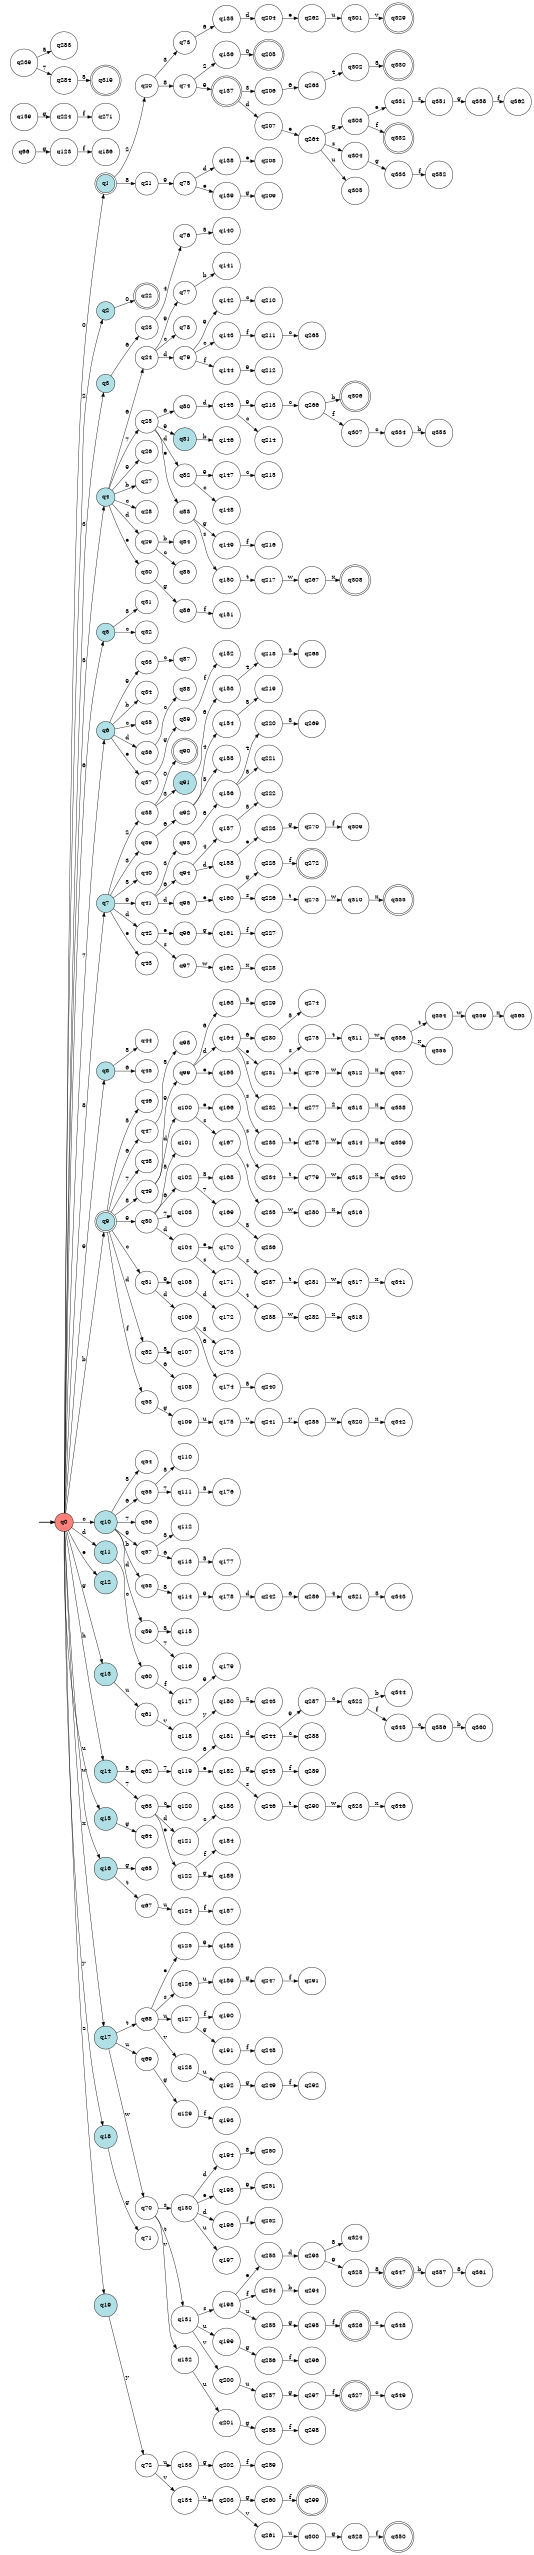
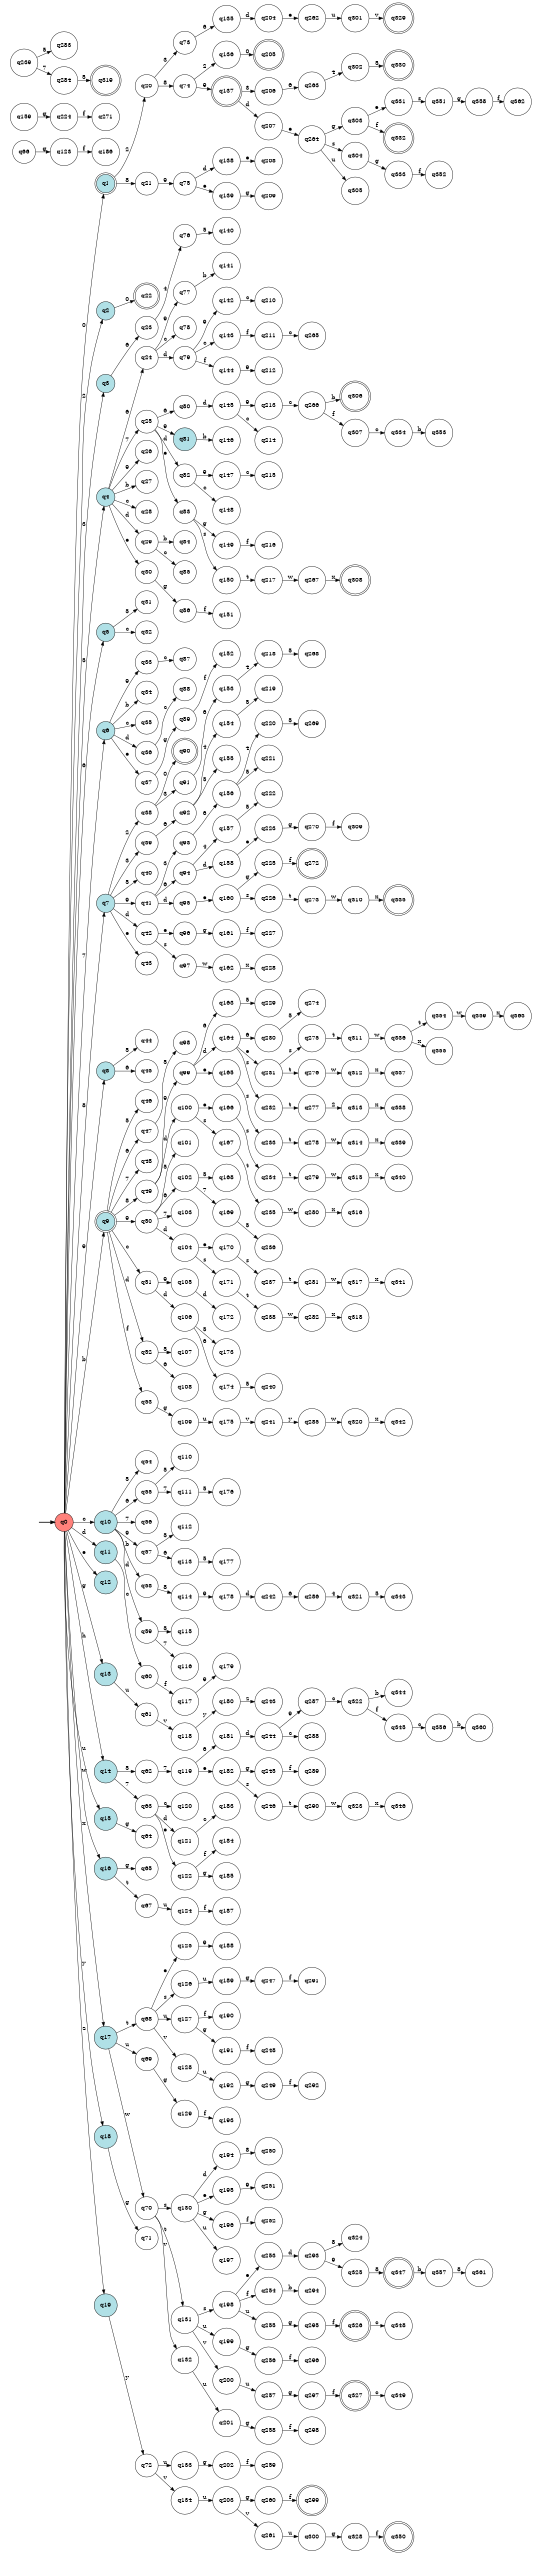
  digraph {
    rankdir=LR
    node [shape=circle style=filled color=black fillcolor=white]
    __start0 [height=0 shape=none style=invis width=0 color="" fillcolor=""]
    n2 [fillcolor="#ff817b" label=q0]
    n3 [fillcolor=powderblue label=q1 shape=doublecircle style="rounded,filled"]
    n4 [fillcolor=powderblue label=q2]
    n5 [fillcolor=powderblue label=q3]
    n6 [fillcolor=powderblue label=q4]
    n7 [fillcolor=powderblue label=q5]
    n8 [fillcolor=powderblue label=q6]
    n9 [fillcolor=powderblue label=q7]
    n10 [fillcolor=powderblue label=q8]
    n11 [fillcolor=powderblue label=q9 shape=doublecircle style="rounded,filled"]
    n12 [fillcolor=powderblue label=q10]
    n13 [fillcolor=powderblue label=q11]
    n14 [fillcolor=powderblue label=q12]
    n15 [fillcolor=powderblue label=q13]
    n16 [fillcolor=powderblue label=q14]
    n17 [fillcolor=powderblue label=q15]
    n18 [fillcolor=powderblue label=q16]
    n19 [fillcolor=powderblue label=q17]
    n20 [fillcolor=powderblue label=q18]
    n21 [fillcolor=powderblue label=q19]
    n22 [label=q20]
    n23 [label=q21]
    n24 [label=q22 shape=doublecircle style="rounded,filled"]
    n25 [label=q23]
    n26 [label=q24]
    n27 [label=q25]
    n28 [label=q26]
    n29 [label=q27]
    n30 [label=q28]
    n31 [label=q29]
    n32 [label=q30]
    n33 [label=q31]
    n34 [label=q32]
    n35 [label=q33]
    n36 [label=q34]
    n37 [label=q35]
    n38 [label=q36]
    n39 [label=q37]
    n40 [label=q38]
    n41 [label=q39]
    n42 [label=q40]
    n43 [label=q41]
    n44 [label=q42]
    n45 [label=q43]
    n46 [label=q44]
    n47 [label=q45]
    n48 [label=q46]
    n49 [label=q47]
    n50 [label=q48]
    n51 [label=q49]
    n52 [label=q50]
    n53 [label=q51]
    n54 [label=q52]
    n55 [label=q53]
    n56 [label=q54]
    n57 [label=q55]
    n58 [label=q56]
    n59 [label=q57]
    n60 [label=q58]
    n61 [label=q59]
    n62 [label=q60]
    n63 [label=q61]
    n64 [label=q62]
    n65 [label=q63]
    n66 [label=q64]
    n67 [label=q65]
    n68 [label=q67]
    n69 [label=q68]
    n70 [label=q69]
    n71 [label=q70]
    n72 [label=q71]
    n73 [label=q72]
    n74 [label=q73]
    n75 [label=q74]
    n76 [label=q75]
    n77 [label=q76]
    n78 [label=q77]
    n79 [label=q78]
    n80 [label=q79]
    n81 [label=q80]
    n82 [fillcolor=powderblue label=q81]
    n83 [label=q82]
    n84 [label=q83]
    n85 [label=q84]
    n86 [label=q85]
    n87 [label=q86]
    n88 [label=q87]
    n89 [label=q88]
    n90 [label=q89]
    n91 [label=q90 shape=doublecircle style="rounded,filled"]
-   n92 [fillcolor=powderblue label=q91]
+   n92 [label=q91]
    n93 [label=q92]
    n94 [label=q93]
    n95 [label=q94]
    n96 [label=q95]
    n97 [label=q96]
    n98 [label=q97]
    n99 [label=q98]
    n100 [label=q99]
    n101 [label=q100]
    n102 [label=q101]
    n103 [label=q102]
    n104 [label=q103]
    n105 [label=q104]
    n106 [label=q105]
    n107 [label=q106]
    n108 [label=q107]
    n109 [label=q108]
    n110 [label=q109]
    n111 [label=q110]
    n112 [label=q111]
    n113 [label=q112]
    n114 [label=q113]
    n115 [label=q114]
    n116 [label=q115]
    n117 [label=q116]
    n118 [label=q117]
    n119 [label=q118]
    n120 [label=q119]
    n121 [label=q120]
    n122 [label=q121]
    n123 [label=q122]
    n124 [label=q66]
    n125 [label=q123]
    n126 [label=q124]
    n127 [label=q125]
    n128 [label=q126]
    n129 [label=q127]
    n130 [label=q128]
    n131 [label=q129]
    n132 [label=q130]
    n133 [label=q131]
    n134 [label=q132]
    n135 [label=q133]
    n136 [label=q134]
    n137 [label=q135]
    n138 [label=q136]
    n139 [label=q137 shape=doublecircle style="rounded,filled"]
    n140 [label=q138]
    n141 [label=q139]
    n142 [label=q140]
    n143 [label=q141]
    n144 [label=q142]
    n145 [label=q143]
    n146 [label=q144]
    n147 [label=q145]
    n148 [label=q146]
    n149 [label=q147]
    n150 [label=q148]
    n151 [label=q149]
    n152 [label=q150]
    n153 [label=q151]
    n154 [label=q152]
    n155 [label=q153]
    n156 [label=q154]
    n157 [label=q155]
    n158 [label=q156]
    n159 [label=q157]
    n160 [label=q158]
    n161 [label=q160]
    n162 [label=q161]
    n163 [label=q162]
    n164 [label=q163]
    n165 [label=q164]
    n166 [label=q165]
    n167 [label=q166]
    n168 [label=q167]
    n169 [label=q168]
    n170 [label=q169]
    n171 [label=q170]
    n172 [label=q171]
    n173 [label=q172]
    n174 [label=q173]
    n175 [label=q174]
    n176 [label=q175]
    n177 [label=q176]
    n178 [label=q177]
    n179 [label=q178]
    n180 [label=q179]
    n181 [label=q180]
    n182 [label=q181]
    n183 [label=q182]
    n184 [label=q183]
    n185 [label=q184]
    n186 [label=q185]
    n187 [label=q186]
    n188 [label=q187]
    n189 [label=q188]
    n190 [label=q189]
    n191 [label=q190]
    n192 [label=q191]
    n193 [label=q192]
    n194 [label=q193]
    n195 [label=q194]
    n196 [label=q195]
    n197 [label=q196]
    n198 [label=q197]
    n199 [label=q198]
    n200 [label=q199]
    n201 [label=q200]
    n202 [label=q201]
    n203 [label=q202]
    n204 [label=q203]
    n205 [label=q204]
    n206 [label=q205 shape=doublecircle style="rounded,filled"]
    n207 [label=q206]
    n208 [label=q207]
    n209 [label=q208]
    n210 [label=q209]
    n211 [label=q210]
    n212 [label=q211]
    n213 [label=q212]
    n214 [label=q213]
    n215 [label=q214]
    n216 [label=q215]
    n217 [label=q216]
    n218 [label=q217]
    n219 [label=q218]
    n220 [label=q219]
    n221 [label=q220]
    n222 [label=q221]
    n223 [label=q222]
    n224 [label=q223]
    n225 [label=q159]
    n226 [label=q224]
    n227 [label=q225]
    n228 [label=q226]
    n229 [label=q227]
    n230 [label=q228]
    n231 [label=q229]
    n232 [label=q230]
    n233 [label=q231]
    n234 [label=q232]
    n235 [label=q233]
    n236 [label=q234]
    n237 [label=q235]
    n238 [label=q236]
    n239 [label=q237]
    n240 [label=q238]
    n241 [label=q240]
    n242 [label=q241]
    n243 [label=q242]
    n244 [label=q243]
    n245 [label=q244]
    n246 [label=q245]
    n247 [label=q246]
    n248 [label=q247]
    n249 [label=q248]
    n250 [label=q249]
    n251 [label=q250]
    n252 [label=q251]
    n253 [label=q252]
    n254 [label=q253]
    n255 [label=q254]
    n256 [label=q255]
    n257 [label=q256]
    n258 [label=q257]
    n259 [label=q258]
    n260 [label=q259]
    n261 [label=q260]
    n262 [label=q261]
    n263 [label=q262]
    n264 [label=q263]
    n265 [label=q264]
    n266 [label=q265]
    n267 [label=q266]
    n268 [label=q267]
    n269 [label=q268]
    n270 [label=q269]
    n271 [label=q270]
    n272 [label=q271]
    n273 [label=q272 shape=doublecircle style="rounded,filled"]
    n274 [label=q273]
    n275 [label=q274]
    n276 [label=q275]
    n277 [label=q276]
    n278 [label=q277]
    n279 [label=q278]
-   n280 [label=q779]
+   n280 [label=q279]
    n281 [label=q280]
    n282 [label=q281]
    n283 [label=q282]
    n284 [label=q239]
    n285 [label=q283]
    n286 [label=q284]
    n287 [label=q285]
    n288 [label=q286]
    n289 [label=q287]
    n290 [label=q288]
    n291 [label=q289]
    n292 [label=q290]
    n293 [label=q291]
    n294 [label=q292]
    n295 [label=q293]
    n296 [label=q294]
    n297 [label=q295]
    n298 [label=q296]
    n299 [label=q297]
    n300 [label=q298]
    n301 [label=q299 shape=doublecircle style="rounded,filled"]
    n302 [label=q300]
    n303 [label=q301]
    n304 [label=q302]
    n305 [label=q303]
    n306 [label=q304]
    n307 [label=q305]
    n308 [label=q306 shape=doublecircle style="rounded,filled"]
    n309 [label=q307]
    n310 [label=q308 shape=doublecircle style="rounded,filled"]
    n311 [label=q309]
    n312 [label=q310]
    n313 [label=q311]
    n314 [label=q312]
    n315 [label=q313]
    n316 [label=q314]
    n317 [label=q315]
    n318 [label=q316]
    n319 [label=q317]
    n320 [label=q318]
    n321 [label=q319 shape=doublecircle style="rounded,filled"]
    n322 [label=q320]
    n323 [label=q321]
    n324 [label=q322]
    n325 [label=q323]
    n326 [label=q324]
    n327 [label=q325]
    n328 [label=q326 shape=doublecircle style="rounded,filled"]
    n329 [label=q327 shape=doublecircle style="rounded,filled"]
    n330 [label=q328]
    n331 [label=q329 shape=doublecircle style="rounded,filled"]
    n332 [label=q330 shape=doublecircle style="rounded,filled"]
    n333 [label=q331]
    n334 [label=q332 shape=doublecircle style="rounded,filled"]
    n335 [label=q333]
    n336 [label=q334]
    n337 [label=q335 shape=doublecircle style="rounded,filled"]
    n338 [label=q336]
    n339 [label=q337]
    n340 [label=q338]
    n341 [label=q339]
    n342 [label=q340]
    n343 [label=q341]
    n344 [label=q342]
    n345 [label=q343]
    n346 [label=q344]
    n347 [label=q345]
    n348 [label=q346]
    n349 [label=q347 shape=doublecircle style="rounded,filled"]
    n350 [label=q348]
    n351 [label=q349]
    n352 [label=q350 shape=doublecircle style="rounded,filled"]
    n353 [label=q351]
    n354 [label=q352]
    n355 [label=q353]
    n356 [label=q354]
    n357 [label=q355]
    n358 [label=q356]
    n359 [label=q357]
    n360 [label=q358]
    n361 [label=q359]
    n362 [label=q360]
    n363 [label=q361]
    n364 [label=q362]
    n365 [label=q363]
    subgraph cluster_1 {
      nodesep=0.15
      ranksep=0.15
      style=invis
      __start0
      n2
    }
    __start0 -> n2 [penwidth=2]
    n2 -> n3 [label=0]
    n2 -> n4 [label=2]
    n2 -> n5 [label=3]
    n2 -> n6 [label=5]
    n2 -> n7 [label=6]
    n2 -> n8 [label=7]
    n2 -> n9 [label=8]
    n2 -> n10 [label=9]
    n2 -> n11 [label=b]
    n2 -> n12 [label=c]
    n2 -> n13 [label=d]
    n2 -> n14 [label=e]
    n2 -> n15 [label=g]
    n2 -> n16 [label=h]
    n2 -> n17 [label=u]
    n2 -> n18 [label=w]
    n2 -> n19 [label=x]
    n2 -> n20 [label=y]
    n2 -> n21 [label=z]
    n3 -> n22 [label=2]
    n3 -> n23 [label=8]
    n4 -> n24 [label=0]
    n5 -> n25 [label=6]
    n6 -> n26 [label=6]
    n6 -> n27 [label=7]
    n6 -> n28 [label=9]
    n6 -> n29 [label=b]
    n6 -> n30 [label=c]
    n6 -> n31 [label=d]
    n6 -> n32 [label=e]
    n7 -> n33 [label=5]
    n7 -> n34 [label=c]
    n8 -> n35 [label=9]
    n8 -> n36 [label=b]
    n8 -> n37 [label=c]
    n8 -> n38 [label=d]
    n8 -> n39 [label=e]
    n9 -> n40 [label=2]
    n9 -> n41 [label=3]
    n9 -> n42 [label=5]
    n9 -> n43 [label=9]
    n9 -> n44 [label=d]
    n9 -> n45 [label=e]
    n10 -> n46 [label=5]
    n10 -> n47 [label=6]
    n11 -> n48 [label=5]
    n11 -> n49 [label=6]
    n11 -> n50 [label=7]
    n11 -> n51 [label=8]
    n11 -> n52 [label=9]
    n11 -> n53 [label=c]
    n11 -> n54 [label=d]
    n11 -> n55 [label=f]
    n12 -> n56 [label=5]
    n12 -> n57 [label=6]
    n12 -> n58 [label=7]
    n12 -> n59 [label=9]
    n12 -> n60 [label=b]
    n12 -> n61 [label=d]
    n13 -> n62 [label=c]
    n15 -> n63 [label=u]
    n16 -> n64 [label=5]
    n16 -> n65 [label=7]
    n17 -> n66 [label=g]
    n18 -> n67 [label=g]
    n18 -> n68 [label=t]
    n19 -> n69 [label=t]
    n19 -> n70 [label=u]
    n19 -> n71 [label=w]
    n20 -> n72 [label=g]
    n21 -> n73 [label=y]
    n22 -> n74 [label=3]
    n22 -> n75 [label=8]
    n23 -> n76 [label=9]
    n25 -> n77 [label=4]
    n26 -> n78 [label=9]
    n26 -> n79 [label=c]
    n26 -> n80 [label=d]
    n27 -> n81 [label=6]
    n27 -> n82 [label=9]
    n27 -> n83 [label=d]
    n27 -> n84 [label=e]
    n31 -> n85 [label=b]
    n31 -> n86 [label=c]
    n32 -> n87 [label=g]
    n35 -> n88 [label=c]
    n38 -> n89 [label=c]
    n39 -> n90 [label=g]
    n40 -> n91 [label=0]
    n40 -> n92 [label=3]
    n41 -> n93 [label=6]
    n43 -> n94 [label=3]
    n43 -> n95 [label=6]
    n43 -> n96 [label=d]
    n44 -> n97 [label=e]
    n44 -> n98 [label=s]
    n49 -> n99 [label=5]
    n51 -> n100 [label=9]
    n51 -> n101 [label=d]
    n52 -> n102 [label=5]
    n52 -> n103 [label=6]
    n52 -> n104 [label=7]
    n52 -> n105 [label=d]
    n53 -> n106 [label=9]
    n53 -> n107 [label=d]
    n54 -> n108 [label=5]
    n54 -> n109 [label=6]
    n55 -> n110 [label=g]
    n57 -> n111 [label=5]
    n57 -> n112 [label=7]
    n59 -> n113 [label=5]
    n59 -> n114 [label=6]
    n60 -> n115 [label=8]
    n61 -> n116 [label=5]
    n61 -> n117 [label=7]
    n62 -> n118 [label=f]
    n63 -> n119 [label=v]
    n64 -> n120 [label=7]
    n65 -> n121 [label=c]
    n65 -> n122 [label=d]
    n65 -> n123 [label=e]
    n68 -> n126 [label=u]
    n69 -> n127 [label=e]
    n69 -> n128 [label=s]
    n69 -> n129 [label=u]
    n69 -> n130 [label=v]
    n70 -> n131 [label=g]
    n71 -> n132 [label=s]
    n71 -> n133 [label=t]
    n71 -> n134 [label=v]
    n73 -> n135 [label=u]
    n73 -> n136 [label=v]
    n74 -> n137 [label=6]
    n75 -> n138 [label=2]
    n75 -> n139 [label=9]
    n76 -> n140 [label=d]
    n76 -> n141 [label=e]
    n77 -> n142 [label=5]
    n78 -> n143 [label=b]
    n80 -> n144 [label=9]
    n80 -> n145 [label=c]
    n80 -> n146 [label=f]
    n81 -> n147 [label=d]
    n82 -> n148 [label=b]
    n83 -> n149 [label=9]
    n83 -> n150 [label=c]
    n84 -> n151 [label=g]
    n84 -> n152 [label=s]
    n87 -> n153 [label=f]
    n90 -> n154 [label=f]
    n92 -> n155 [label=6]
    n93 -> n156 [label=4]
    n93 -> n157 [label=5]
    n94 -> n158 [label=6]
    n95 -> n159 [label=4]
    n95 -> n160 [label=d]
    n96 -> n161 [label=e]
    n97 -> n162 [label=g]
    n98 -> n163 [label=w]
    n100 -> n164 [label=6]
    n100 -> n165 [label=d]
    n100 -> n166 [label=e]
    n101 -> n167 [label=e]
    n101 -> n168 [label=s]
    n103 -> n169 [label=5]
    n103 -> n170 [label=7]
    n105 -> n171 [label=e]
    n105 -> n172 [label=s]
    n106 -> n173 [label=d]
    n107 -> n174 [label=5]
    n107 -> n175 [label=6]
    n110 -> n176 [label=u]
    n112 -> n177 [label=5]
    n114 -> n178 [label=5]
    n115 -> n179 [label=9]
    n118 -> n180 [label=9]
    n119 -> n181 [label=y]
    n120 -> n182 [label=6]
    n120 -> n183 [label=e]
    n122 -> n184 [label=c]
    n123 -> n185 [label=f]
    n123 -> n186 [label=g]
    n124 -> n125 [label=g]
    n125 -> n187 [label=f]
    n126 -> n188 [label=f]
    n127 -> n189 [label=9]
    n128 -> n190 [label=u]
    n129 -> n191 [label=f]
    n129 -> n192 [label=g]
    n130 -> n193 [label=u]
    n131 -> n194 [label=f]
    n132 -> n195 [label=d]
    n132 -> n196 [label=e]
-   n132 -> n197 [label=d]
+   n132 -> n197 [label=g]
    n132 -> n198 [label=u]
    n133 -> n199 [label=s]
    n133 -> n200 [label=u]
    n133 -> n201 [label=v]
    n134 -> n202 [label=u]
    n135 -> n203 [label=g]
    n136 -> n204 [label=u]
    n137 -> n205 [label=d]
    n138 -> n206 [label=0]
    n139 -> n207 [label=3]
    n139 -> n208 [label=d]
    n140 -> n209 [label=e]
    n141 -> n210 [label=g]
    n144 -> n211 [label=c]
    n145 -> n212 [label=f]
    n146 -> n213 [label=9]
    n147 -> n214 [label=9]
    n147 -> n215 [label=c]
    n149 -> n216 [label=c]
    n151 -> n217 [label=f]
    n152 -> n218 [label=t]
    n155 -> n219 [label=4]
    n156 -> n220 [label=5]
    n158 -> n221 [label=4]
    n158 -> n222 [label=5]
    n159 -> n223 [label=5]
    n160 -> n224 [label=e]
    n161 -> n227 [label=g]
    n161 -> n228 [label=s]
    n162 -> n229 [label=f]
    n163 -> n230 [label=x]
    n164 -> n231 [label=5]
    n165 -> n232 [label=6]
    n165 -> n233 [label=e]
    n165 -> n234 [label=s]
    n166 -> n235 [label=s]
    n167 -> n236 [label=s]
    n168 -> n237 [label=t]
    n170 -> n238 [label=5]
    n171 -> n239 [label=s]
    n172 -> n240 [label=t]
    n175 -> n241 [label=5]
    n176 -> n242 [label=v]
    n179 -> n243 [label=d]
    n181 -> n244 [label=z]
    n182 -> n245 [label=d]
    n183 -> n246 [label=g]
    n183 -> n247 [label=s]
    n190 -> n248 [label=g]
    n192 -> n249 [label=f]
    n193 -> n250 [label=g]
    n195 -> n251 [label=8]
    n196 -> n252 [label=9]
    n197 -> n253 [label=f]
    n199 -> n254 [label=e]
    n199 -> n255 [label=f]
    n199 -> n256 [label=u]
    n200 -> n257 [label=g]
    n201 -> n258 [label=u]
    n202 -> n259 [label=g]
    n203 -> n260 [label=f]
    n204 -> n261 [label=g]
    n204 -> n262 [label=v]
    n205 -> n263 [label=e]
    n207 -> n264 [label=6]
    n208 -> n265 [label=e]
    n212 -> n266 [label=c]
    n214 -> n267 [label=c]
    n218 -> n268 [label=w]
    n219 -> n269 [label=5]
    n221 -> n270 [label=5]
    n224 -> n271 [label=g]
    n225 -> n226 [label=g]
    n226 -> n272 [label=f]
    n227 -> n273 [label=f]
    n228 -> n274 [label=t]
    n232 -> n275 [label=5]
    n233 -> n276 [label=s]
    n233 -> n277 [label=t]
    n234 -> n278 [label=t]
    n235 -> n279 [label=t]
    n236 -> n280 [label=t]
    n237 -> n281 [label=w]
    n239 -> n282 [label=t]
    n240 -> n283 [label=w]
    n242 -> n287 [label=y]
    n243 -> n288 [label=6]
    n245 -> n289 [label=9]
    n245 -> n290 [label=c]
    n246 -> n291 [label=f]
    n247 -> n292 [label=t]
    n248 -> n293 [label=f]
    n250 -> n294 [label=f]
    n254 -> n295 [label=d]
    n255 -> n296 [label=b]
    n256 -> n297 [label=g]
    n257 -> n298 [label=f]
    n258 -> n299 [label=g]
    n259 -> n300 [label=f]
    n261 -> n301 [label=f]
    n262 -> n302 [label=u]
    n263 -> n303 [label=u]
    n264 -> n304 [label=4]
    n265 -> n305 [label=g]
    n265 -> n306 [label=s]
    n265 -> n307 [label=u]
    n267 -> n308 [label=b]
    n267 -> n309 [label=f]
    n268 -> n310 [label=x]
    n271 -> n311 [label=f]
    n274 -> n312 [label=w]
    n276 -> n313 [label=t]
    n277 -> n314 [label=w]
    n278 -> n315 [label=2]
    n279 -> n316 [label=w]
    n280 -> n317 [label=w]
    n281 -> n318 [label=x]
    n282 -> n319 [label=w]
    n283 -> n320 [label=x]
    n284 -> n285 [label=5]
    n284 -> n286 [label=7]
    n286 -> n321 [label=5]
    n287 -> n322 [label=w]
    n288 -> n323 [label=4]
    n289 -> n324 [label=c]
    n292 -> n325 [label=w]
    n295 -> n326 [label=8]
    n295 -> n327 [label=9]
    n297 -> n328 [label=f]
    n299 -> n329 [label=f]
    n302 -> n330 [label=g]
    n303 -> n331 [label=v]
    n304 -> n332 [label=5]
    n305 -> n333 [label=e]
    n305 -> n334 [label=f]
    n306 -> n335 [label=g]
    n309 -> n336 [label=c]
    n312 -> n337 [label=x]
    n313 -> n338 [label=w]
    n314 -> n339 [label=x]
    n315 -> n340 [label=x]
    n316 -> n341 [label=x]
    n317 -> n342 [label=x]
    n319 -> n343 [label=x]
    n322 -> n344 [label=x]
    n323 -> n345 [label=5]
    n324 -> n346 [label=b]
    n324 -> n347 [label=f]
    n325 -> n348 [label=x]
    n327 -> n349 [label=8]
    n328 -> n350 [label=c]
    n329 -> n351 [label=c]
    n330 -> n352 [label=f]
    n333 -> n353 [label=s]
    n335 -> n354 [label=f]
    n336 -> n355 [label=b]
    n338 -> n356 [label=t]
    n338 -> n357 [label=x]
    n347 -> n358 [label=c]
    n349 -> n359 [label=b]
    n353 -> n360 [label=g]
    n356 -> n361 [label=w]
    n358 -> n362 [label=b]
    n359 -> n363 [label=8]
    n360 -> n364 [label=f]
    n361 -> n365 [label=x]
  }
